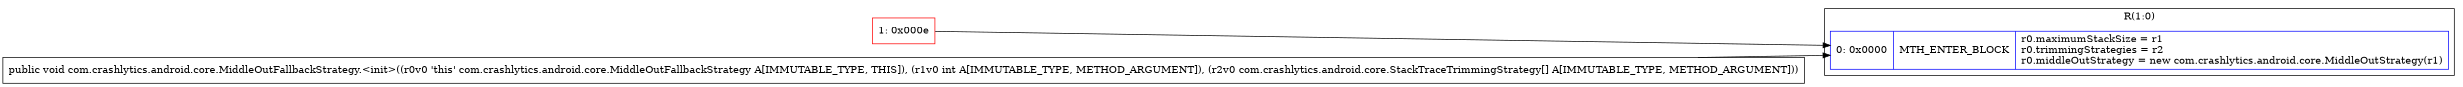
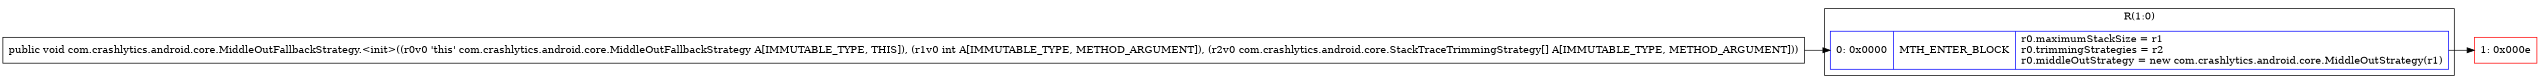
  digraph {
    rankdir=LR
    node [shape=record]
    n1 [color=blue label="{0\:\ 0x0000|MTH_ENTER_BLOCK\l|r0.maximumStackSize = r1\lr0.trimmingStrategies = r2\lr0.middleOutStrategy = new com.crashlytics.android.core.MiddleOutStrategy(r1)\l}"]
    n2 [color=red label="{1\:\ 0x000e}"]
    n3 [label="{public void com.crashlytics.android.core.MiddleOutFallbackStrategy.\<init\>((r0v0 'this' com.crashlytics.android.core.MiddleOutFallbackStrategy A[IMMUTABLE_TYPE, THIS]), (r1v0 int A[IMMUTABLE_TYPE, METHOD_ARGUMENT]), (r2v0 com.crashlytics.android.core.StackTraceTrimmingStrategy[] A[IMMUTABLE_TYPE, METHOD_ARGUMENT])) }"]
    subgraph cluster_1 {
      label="R(1:0)"
      n1
    }
-   n2 -> n1
+   n1 -> n2
    n3 -> n1
  }
